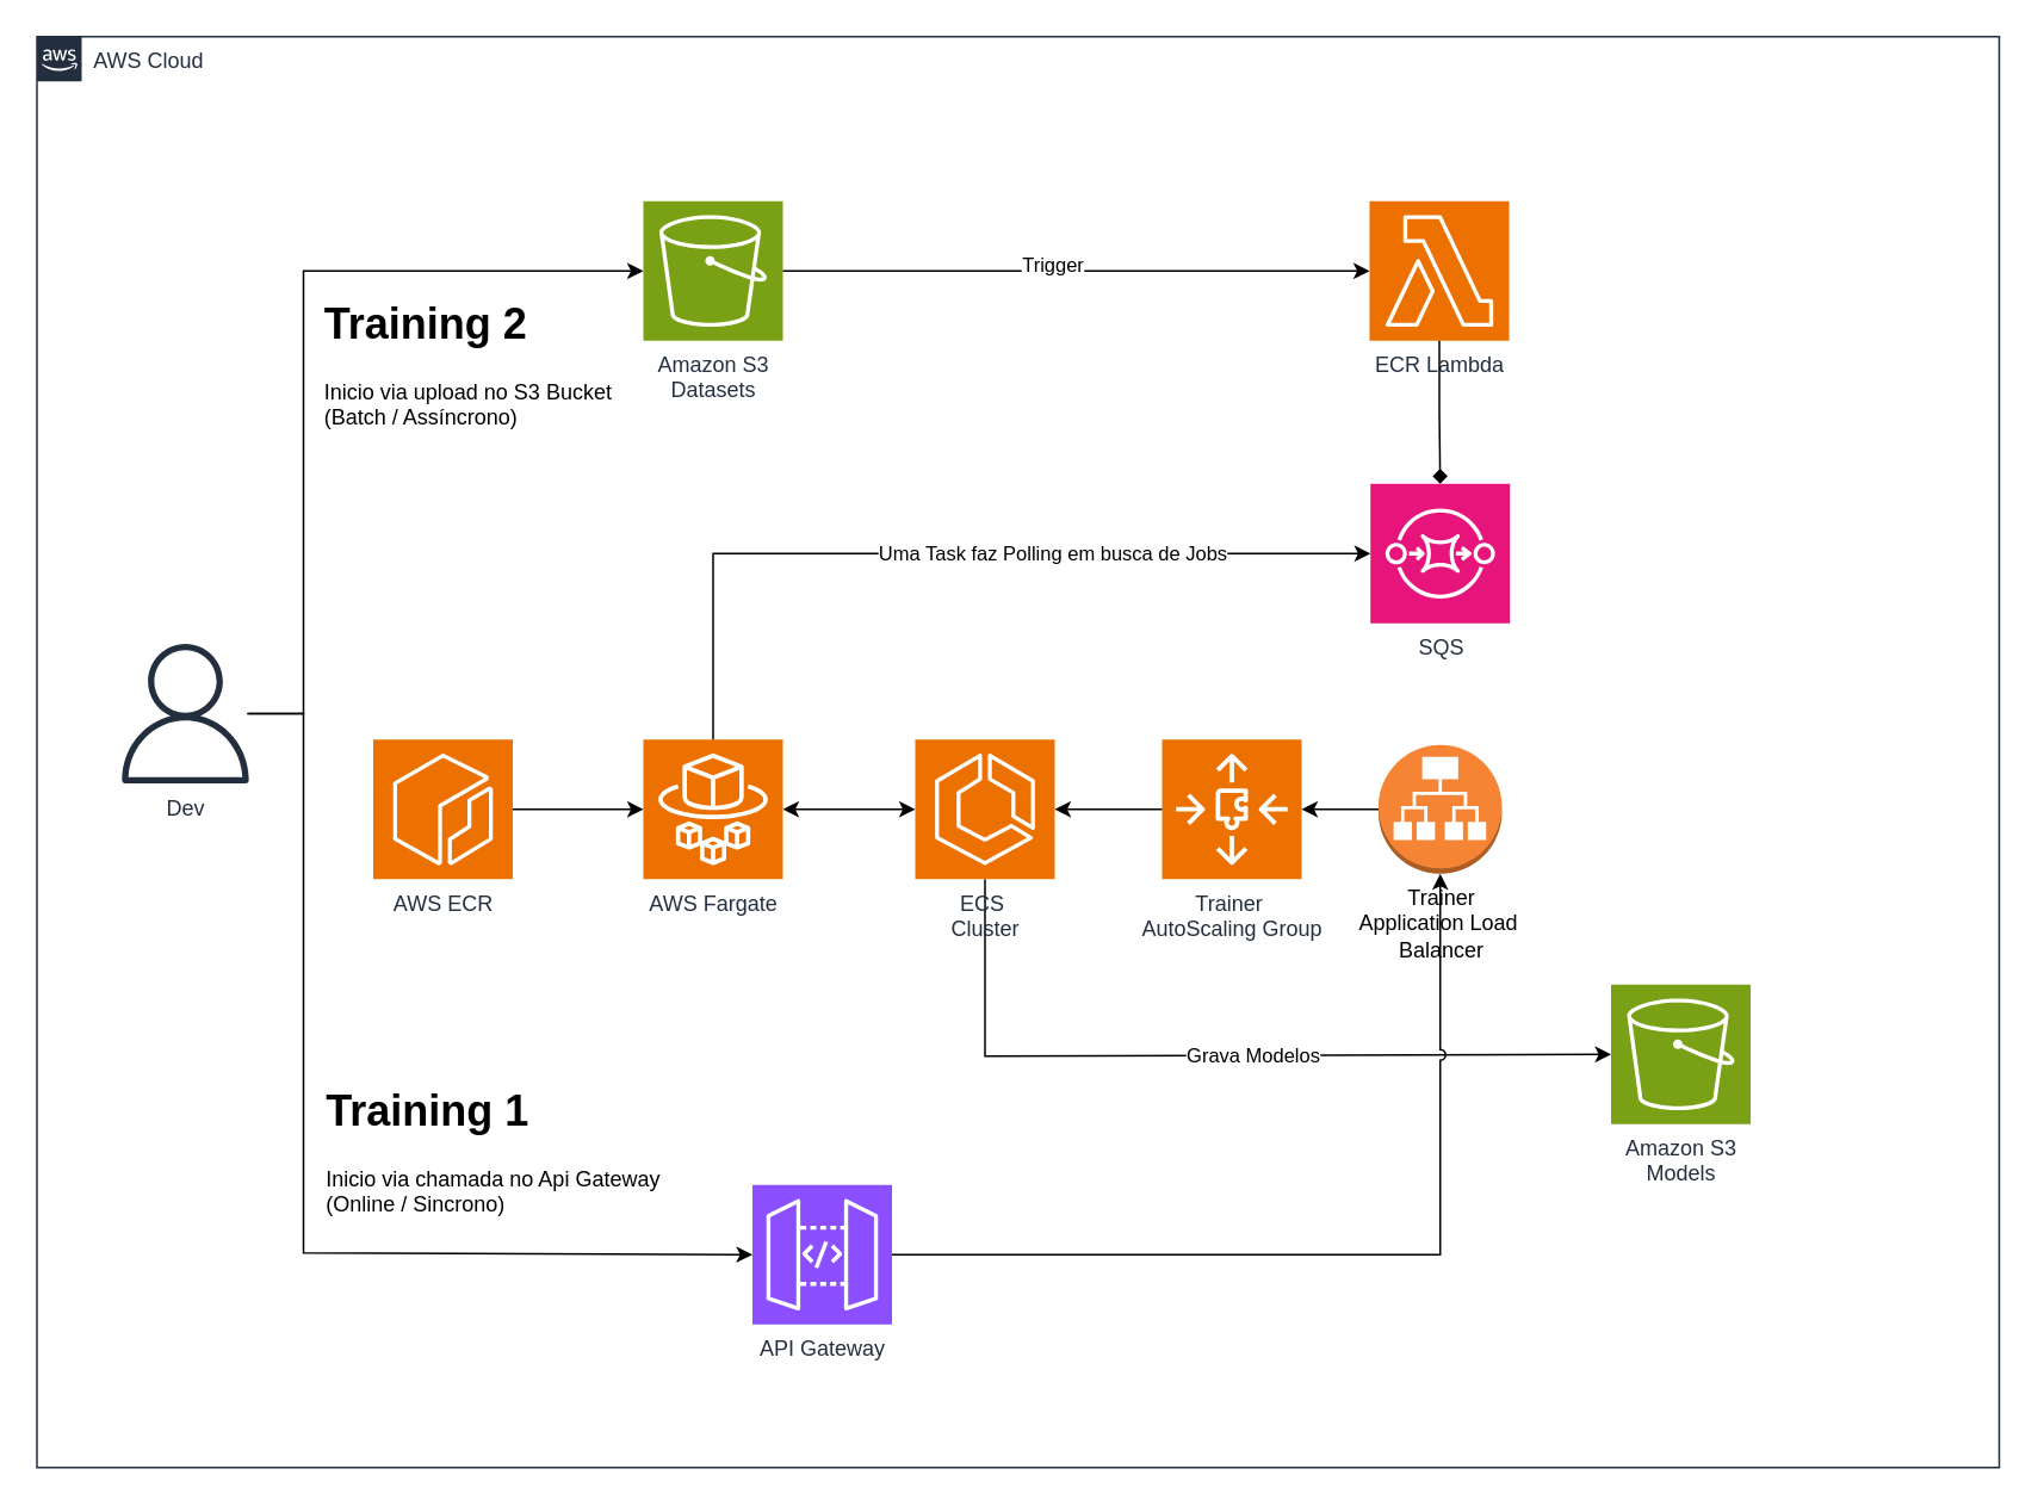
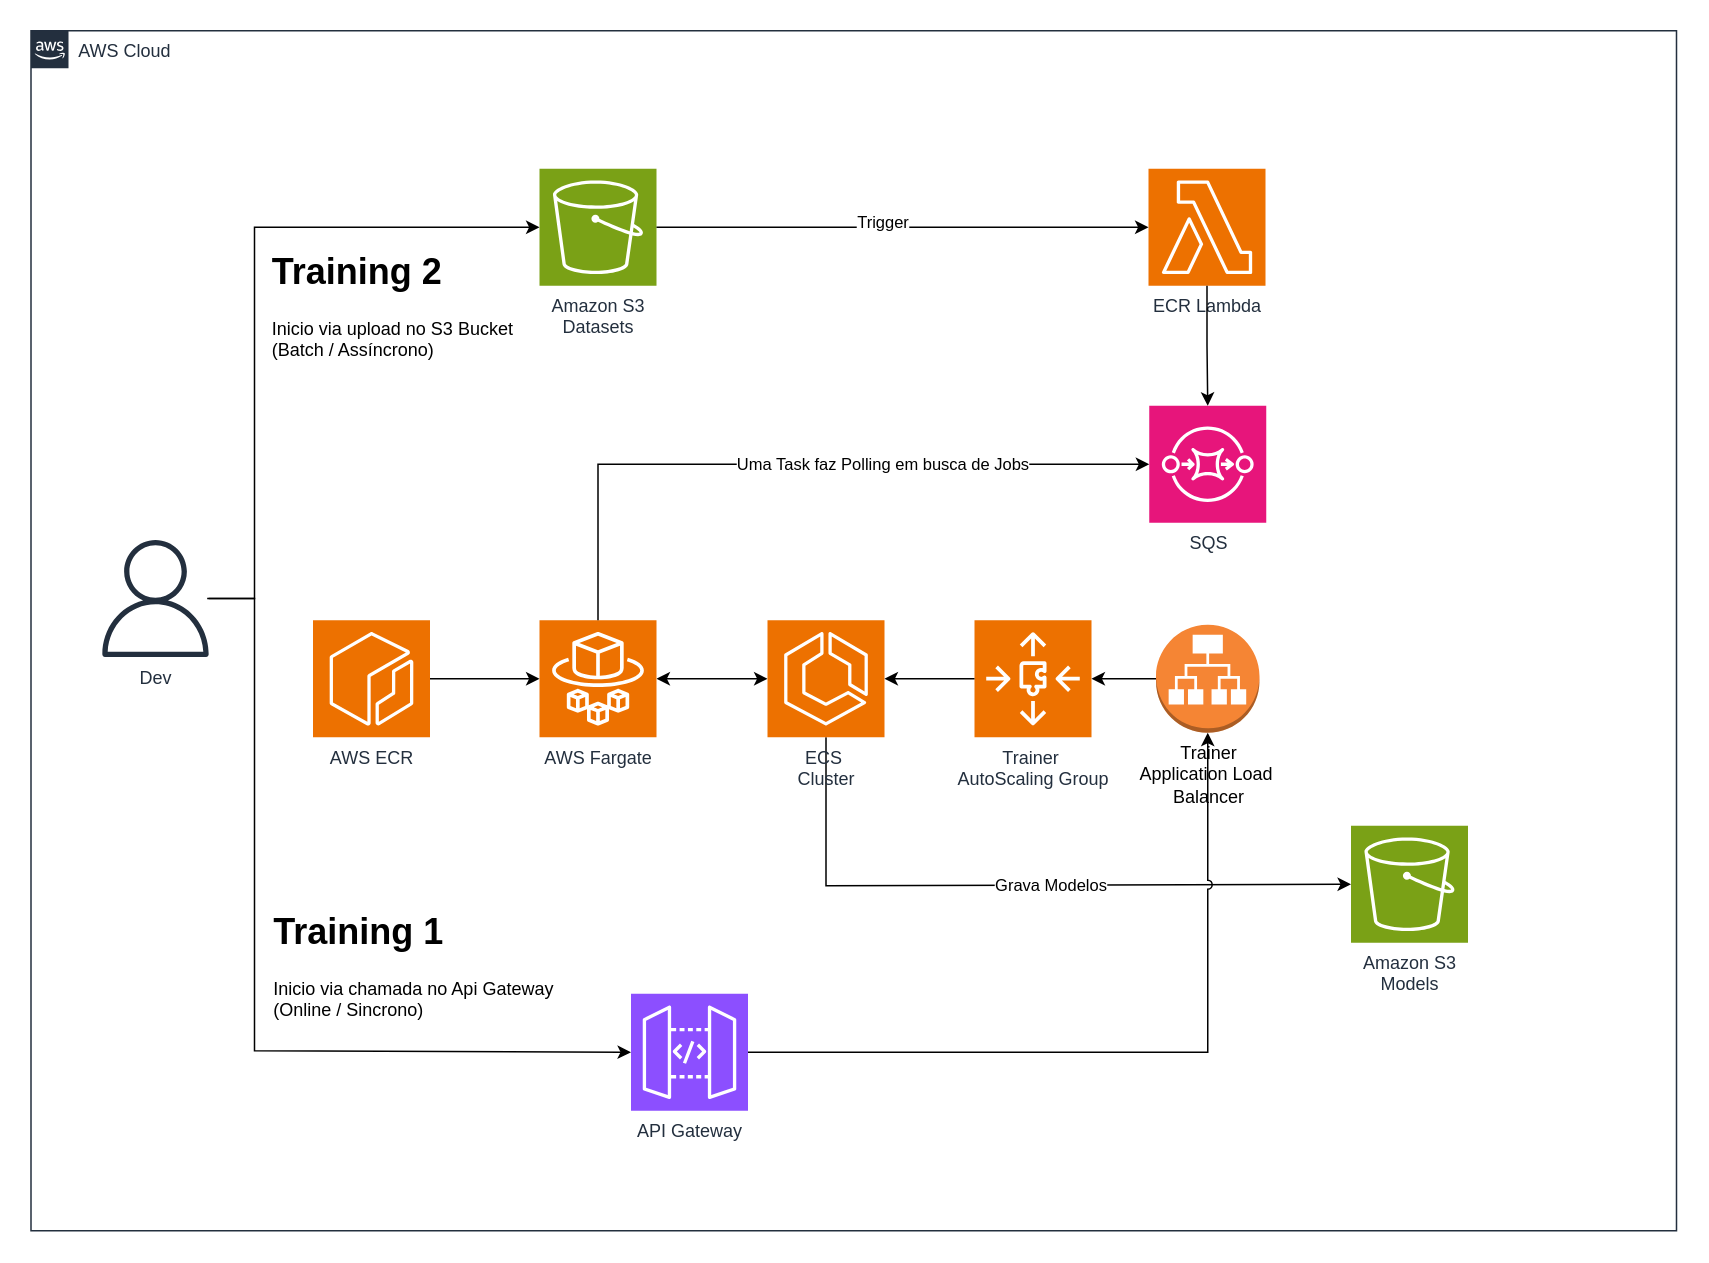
  <mxCell id="0" />
  <mxCell id="1" parent="0" />
  <mxCell id="2" value="AWS Cloud" style="points=[[0,0],[0.25,0],[0.5,0],[0.75,0],[1,0],[1,0.25],[1,0.5],[1,0.75],[1,1],[0.75,1],[0.5,1],[0.25,1],[0,1],[0,0.75],[0,0.5],[0,0.25]];outlineConnect=0;gradientColor=none;html=1;whiteSpace=wrap;fontSize=12;fontStyle=0;shape=mxgraph.aws4.group;grIcon=mxgraph.aws4.group_aws_cloud_alt;strokeColor=#232F3E;fillColor=none;verticalAlign=top;align=left;spacingLeft=30;fontColor=#232F3E;dashed=0;labelBackgroundColor=none;container=1;pointerEvents=0;collapsible=0;recursiveResize=0;" vertex="1" parent="1"><mxGeometry x="20" y="20" width="1097" height="800" as="geometry" /></mxCell>
  <mxCell id="3" value="Dev" style="outlineConnect=0;fontColor=#232F3E;gradientColor=none;fillColor=#232F3E;strokeColor=none;dashed=0;verticalLabelPosition=bottom;verticalAlign=top;align=center;html=1;fontSize=12;fontStyle=0;aspect=fixed;pointerEvents=1;shape=mxgraph.aws4.user;labelBackgroundColor=none;" vertex="1" parent="2"><mxGeometry x="43.5" y="339.5" width="79" height="78" as="geometry" /></mxCell>
  <mxCell id="4" value="Amazon S3&lt;div&gt;Datasets&lt;/div&gt;" style="sketch=0;points=[[0,0,0],[0.25,0,0],[0.5,0,0],[0.75,0,0],[1,0,0],[0,1,0],[0.25,1,0],[0.5,1,0],[0.75,1,0],[1,1,0],[0,0.25,0],[0,0.5,0],[0,0.75,0],[1,0.25,0],[1,0.5,0],[1,0.75,0]];outlineConnect=0;fontColor=#232F3E;fillColor=#7AA116;strokeColor=#ffffff;dashed=0;verticalLabelPosition=bottom;verticalAlign=top;align=center;html=1;fontSize=12;fontStyle=0;aspect=fixed;shape=mxgraph.aws4.resourceIcon;resIcon=mxgraph.aws4.s3;" vertex="1" parent="2"><mxGeometry x="339" y="92" width="78" height="78" as="geometry" /></mxCell>
  <mxCell id="5" style="edgeStyle=orthogonalEdgeStyle;rounded=0;orthogonalLoop=1;jettySize=auto;html=1;entryX=0;entryY=0.5;entryDx=0;entryDy=0;entryPerimeter=0;" edge="1" parent="2" source="3" target="4"><mxGeometry relative="1" as="geometry"><Array as="points"><mxPoint x="149" y="379" /><mxPoint x="149" y="131" /></Array></mxGeometry></mxCell>
  <mxCell id="6" value="API Gateway" style="sketch=0;points=[[0,0,0],[0.25,0,0],[0.5,0,0],[0.75,0,0],[1,0,0],[0,1,0],[0.25,1,0],[0.5,1,0],[0.75,1,0],[1,1,0],[0,0.25,0],[0,0.5,0],[0,0.75,0],[1,0.25,0],[1,0.5,0],[1,0.75,0]];outlineConnect=0;fontColor=#232F3E;fillColor=#8C4FFF;strokeColor=#ffffff;dashed=0;verticalLabelPosition=bottom;verticalAlign=top;align=center;html=1;fontSize=12;fontStyle=0;aspect=fixed;shape=mxgraph.aws4.resourceIcon;resIcon=mxgraph.aws4.api_gateway;" vertex="1" parent="2"><mxGeometry x="400" y="642" width="78" height="78" as="geometry" /></mxCell>
  <mxCell id="7" style="edgeStyle=orthogonalEdgeStyle;rounded=0;orthogonalLoop=1;jettySize=auto;html=1;entryX=0;entryY=0.5;entryDx=0;entryDy=0;entryPerimeter=0;" edge="1" parent="2" target="6"><mxGeometry relative="1" as="geometry"><mxPoint x="117.455" y="378.524" as="sourcePoint" /><mxPoint x="330" y="561.0" as="targetPoint" /><Array as="points"><mxPoint x="149" y="379" /><mxPoint x="149" y="680" /><mxPoint x="400" y="680" /></Array></mxGeometry></mxCell>
  <mxCell id="8" value="&lt;h1 style=&quot;margin-top: 0px;&quot;&gt;Training 1&lt;/h1&gt;&lt;p&gt;Inicio via chamada no Api Gateway (Online / Sincrono)&lt;/p&gt;" style="text;html=1;whiteSpace=wrap;overflow=hidden;rounded=0;" vertex="1" parent="2"><mxGeometry x="160" y="580" width="190" height="100" as="geometry" /></mxCell>
  <mxCell id="9" value="&lt;h1 style=&quot;margin-top: 0px;&quot;&gt;Training 2&lt;/h1&gt;&lt;p&gt;Inicio via upload no S3 Bucket (Batch / Assíncrono)&lt;/p&gt;" style="text;html=1;whiteSpace=wrap;overflow=hidden;rounded=0;" vertex="1" parent="2"><mxGeometry x="159" y="140" width="180" height="90" as="geometry" /></mxCell>
  <mxCell id="10" value="ECR Lambda" style="sketch=0;points=[[0,0,0],[0.25,0,0],[0.5,0,0],[0.75,0,0],[1,0,0],[0,1,0],[0.25,1,0],[0.5,1,0],[0.75,1,0],[1,1,0],[0,0.25,0],[0,0.5,0],[0,0.75,0],[1,0.25,0],[1,0.5,0],[1,0.75,0]];outlineConnect=0;fontColor=#232F3E;fillColor=#ED7100;strokeColor=#ffffff;dashed=0;verticalLabelPosition=bottom;verticalAlign=top;align=center;html=1;fontSize=12;fontStyle=0;aspect=fixed;shape=mxgraph.aws4.resourceIcon;resIcon=mxgraph.aws4.lambda;" vertex="1" parent="2"><mxGeometry x="745" y="92" width="78" height="78" as="geometry" /></mxCell>
  <mxCell id="11" style="edgeStyle=orthogonalEdgeStyle;rounded=0;orthogonalLoop=1;jettySize=auto;html=1;" edge="1" parent="2" source="4" target="10"><mxGeometry relative="1" as="geometry" /></mxCell>
  <mxCell id="12" value="Trigger" style="edgeLabel;html=1;align=center;verticalAlign=middle;resizable=0;points=[];" vertex="1" connectable="0" parent="11"><mxGeometry x="-0.085" y="4" relative="1" as="geometry"><mxPoint as="offset" /></mxGeometry></mxCell>
  <mxCell id="13" value="" style="edgeStyle=orthogonalEdgeStyle;rounded=0;orthogonalLoop=1;jettySize=auto;html=1;startArrow=classic;startFill=1;exitX=0;exitY=0.5;exitDx=0;exitDy=0;exitPerimeter=0;" edge="1" parent="2" source="20" target="14"><mxGeometry relative="1" as="geometry"><mxPoint x="631" y="432" as="sourcePoint" /></mxGeometry></mxCell>
  <mxCell id="14" value="AWS Fargate" style="sketch=0;points=[[0,0,0],[0.25,0,0],[0.5,0,0],[0.75,0,0],[1,0,0],[0,1,0],[0.25,1,0],[0.5,1,0],[0.75,1,0],[1,1,0],[0,0.25,0],[0,0.5,0],[0,0.75,0],[1,0.25,0],[1,0.5,0],[1,0.75,0]];outlineConnect=0;fontColor=#232F3E;fillColor=#ED7100;strokeColor=#ffffff;dashed=0;verticalLabelPosition=bottom;verticalAlign=top;align=center;html=1;fontSize=12;fontStyle=0;aspect=fixed;shape=mxgraph.aws4.resourceIcon;resIcon=mxgraph.aws4.fargate;" vertex="1" parent="2"><mxGeometry x="339" y="393" width="78" height="78" as="geometry" /></mxCell>
  <mxCell id="15" value="Amazon S3&lt;div&gt;Models&lt;/div&gt;" style="sketch=0;points=[[0,0,0],[0.25,0,0],[0.5,0,0],[0.75,0,0],[1,0,0],[0,1,0],[0.25,1,0],[0.5,1,0],[0.75,1,0],[1,1,0],[0,0.25,0],[0,0.5,0],[0,0.75,0],[1,0.25,0],[1,0.5,0],[1,0.75,0]];outlineConnect=0;fontColor=#232F3E;fillColor=#7AA116;strokeColor=#ffffff;dashed=0;verticalLabelPosition=bottom;verticalAlign=top;align=center;html=1;fontSize=12;fontStyle=0;aspect=fixed;shape=mxgraph.aws4.resourceIcon;resIcon=mxgraph.aws4.s3;" vertex="1" parent="2"><mxGeometry x="880" y="530" width="78" height="78" as="geometry" /></mxCell>
  <mxCell id="16" style="edgeStyle=orthogonalEdgeStyle;rounded=0;orthogonalLoop=1;jettySize=auto;html=1;entryX=0;entryY=0.5;entryDx=0;entryDy=0;entryPerimeter=0;exitX=0.5;exitY=1;exitDx=0;exitDy=0;exitPerimeter=0;jumpStyle=arc;" edge="1" parent="2" source="20" target="15"><mxGeometry relative="1" as="geometry"><mxPoint x="709" y="434.067" as="sourcePoint" /><Array as="points"><mxPoint x="530" y="570" /><mxPoint x="860" y="570" /></Array></mxGeometry></mxCell>
  <mxCell id="17" value="Grava Modelos" style="edgeLabel;html=1;align=center;verticalAlign=middle;resizable=0;points=[];" vertex="1" connectable="0" parent="16"><mxGeometry x="0.007" y="1" relative="1" as="geometry"><mxPoint x="21" as="offset" /></mxGeometry></mxCell>
  <mxCell id="18" value="AWS ECR" style="sketch=0;points=[[0,0,0],[0.25,0,0],[0.5,0,0],[0.75,0,0],[1,0,0],[0,1,0],[0.25,1,0],[0.5,1,0],[0.75,1,0],[1,1,0],[0,0.25,0],[0,0.5,0],[0,0.75,0],[1,0.25,0],[1,0.5,0],[1,0.75,0]];outlineConnect=0;fontColor=#232F3E;fillColor=#ED7100;strokeColor=#ffffff;dashed=0;verticalLabelPosition=bottom;verticalAlign=top;align=center;html=1;fontSize=12;fontStyle=0;aspect=fixed;shape=mxgraph.aws4.resourceIcon;resIcon=mxgraph.aws4.ecr;" vertex="1" parent="2"><mxGeometry x="188" y="393" width="78" height="78" as="geometry" /></mxCell>
  <mxCell id="19" style="edgeStyle=orthogonalEdgeStyle;rounded=0;orthogonalLoop=1;jettySize=auto;html=1;" edge="1" parent="2" source="18" target="14"><mxGeometry relative="1" as="geometry" /></mxCell>
  <mxCell id="20" value="ECS&amp;nbsp;&lt;div&gt;Cluster&lt;/div&gt;" style="sketch=0;points=[[0,0,0],[0.25,0,0],[0.5,0,0],[0.75,0,0],[1,0,0],[0,1,0],[0.25,1,0],[0.5,1,0],[0.75,1,0],[1,1,0],[0,0.25,0],[0,0.5,0],[0,0.75,0],[1,0.25,0],[1,0.5,0],[1,0.75,0]];outlineConnect=0;fontColor=#232F3E;fillColor=#ED7100;strokeColor=#ffffff;dashed=0;verticalLabelPosition=bottom;verticalAlign=top;align=center;html=1;fontSize=12;fontStyle=0;aspect=fixed;shape=mxgraph.aws4.resourceIcon;resIcon=mxgraph.aws4.ecs;" vertex="1" parent="2"><mxGeometry x="491" y="393" width="78" height="78" as="geometry" /></mxCell>
  <mxCell id="21" value="Trainer&amp;nbsp;&lt;div&gt;AutoScaling Group&lt;/div&gt;" style="sketch=0;points=[[0,0,0],[0.25,0,0],[0.5,0,0],[0.75,0,0],[1,0,0],[0,1,0],[0.25,1,0],[0.5,1,0],[0.75,1,0],[1,1,0],[0,0.25,0],[0,0.5,0],[0,0.75,0],[1,0.25,0],[1,0.5,0],[1,0.75,0]];outlineConnect=0;fontColor=#232F3E;fillColor=#ED7100;strokeColor=#ffffff;dashed=0;verticalLabelPosition=bottom;verticalAlign=top;align=center;html=1;fontSize=12;fontStyle=0;aspect=fixed;shape=mxgraph.aws4.resourceIcon;resIcon=mxgraph.aws4.auto_scaling3;" vertex="1" parent="2"><mxGeometry x="629" y="393" width="78" height="78" as="geometry" /></mxCell>
  <mxCell id="22" style="edgeStyle=orthogonalEdgeStyle;rounded=0;orthogonalLoop=1;jettySize=auto;html=1;entryX=1;entryY=0.5;entryDx=0;entryDy=0;entryPerimeter=0;" edge="1" parent="2" source="21" target="20"><mxGeometry relative="1" as="geometry" /></mxCell>
  <mxCell id="23" style="edgeStyle=orthogonalEdgeStyle;rounded=0;orthogonalLoop=1;jettySize=auto;html=1;jumpStyle=arc;exitX=1;exitY=0.5;exitDx=0;exitDy=0;exitPerimeter=0;" edge="1" parent="2" source="6" target="24"><mxGeometry relative="1" as="geometry"><mxPoint x="669.0" y="642" as="sourcePoint" /></mxGeometry></mxCell>
  <mxCell id="24" value="Trainer&lt;div&gt;Application Load&amp;nbsp;&lt;/div&gt;&lt;div&gt;Balancer&lt;/div&gt;" style="outlineConnect=0;dashed=0;verticalLabelPosition=bottom;verticalAlign=top;align=center;html=1;shape=mxgraph.aws3.application_load_balancer;fillColor=#F58534;gradientColor=none;" vertex="1" parent="2"><mxGeometry x="750" y="396" width="69" height="72" as="geometry" /></mxCell>
  <mxCell id="25" style="edgeStyle=orthogonalEdgeStyle;rounded=0;orthogonalLoop=1;jettySize=auto;html=1;entryX=1;entryY=0.5;entryDx=0;entryDy=0;entryPerimeter=0;" edge="1" parent="2" source="24" target="21"><mxGeometry relative="1" as="geometry" /></mxCell>
  <mxCell id="26" value="SQS" style="sketch=0;points=[[0,0,0],[0.25,0,0],[0.5,0,0],[0.75,0,0],[1,0,0],[0,1,0],[0.25,1,0],[0.5,1,0],[0.75,1,0],[1,1,0],[0,0.25,0],[0,0.5,0],[0,0.75,0],[1,0.25,0],[1,0.5,0],[1,0.75,0]];outlineConnect=0;fontColor=#232F3E;fillColor=#E7157B;strokeColor=#ffffff;dashed=0;verticalLabelPosition=bottom;verticalAlign=top;align=center;html=1;fontSize=12;fontStyle=0;aspect=fixed;shape=mxgraph.aws4.resourceIcon;resIcon=mxgraph.aws4.sqs;" vertex="1" parent="2"><mxGeometry x="745.5" y="250" width="78" height="78" as="geometry" /></mxCell>
- <mxCell id="27" style="edgeStyle=orthogonalEdgeStyle;rounded=0;orthogonalLoop=1;jettySize=auto;html=1;entryX=0.5;entryY=0;entryDx=0;entryDy=0;entryPerimeter=0;endArrow=diamond;" edge="1" parent="2" source="10" target="26"><mxGeometry relative="1" as="geometry" /></mxCell>
+ <mxCell id="27" style="edgeStyle=orthogonalEdgeStyle;rounded=0;orthogonalLoop=1;jettySize=auto;html=1;entryX=0.5;entryY=0;entryDx=0;entryDy=0;entryPerimeter=0;" edge="1" parent="2" source="10" target="26"><mxGeometry relative="1" as="geometry" /></mxCell>
  <mxCell id="28" style="edgeStyle=orthogonalEdgeStyle;rounded=0;orthogonalLoop=1;jettySize=auto;html=1;entryX=0;entryY=0.5;entryDx=0;entryDy=0;entryPerimeter=0;" edge="1" parent="2" source="14" target="26"><mxGeometry relative="1" as="geometry"><Array as="points"><mxPoint x="378" y="289" /></Array></mxGeometry></mxCell>
  <mxCell id="29" value="Uma Task faz Polling em busca de Jobs" style="edgeLabel;html=1;align=center;verticalAlign=middle;resizable=0;points=[];" vertex="1" connectable="0" parent="28"><mxGeometry x="0.237" y="1" relative="1" as="geometry"><mxPoint x="1" as="offset" /></mxGeometry></mxCell>
